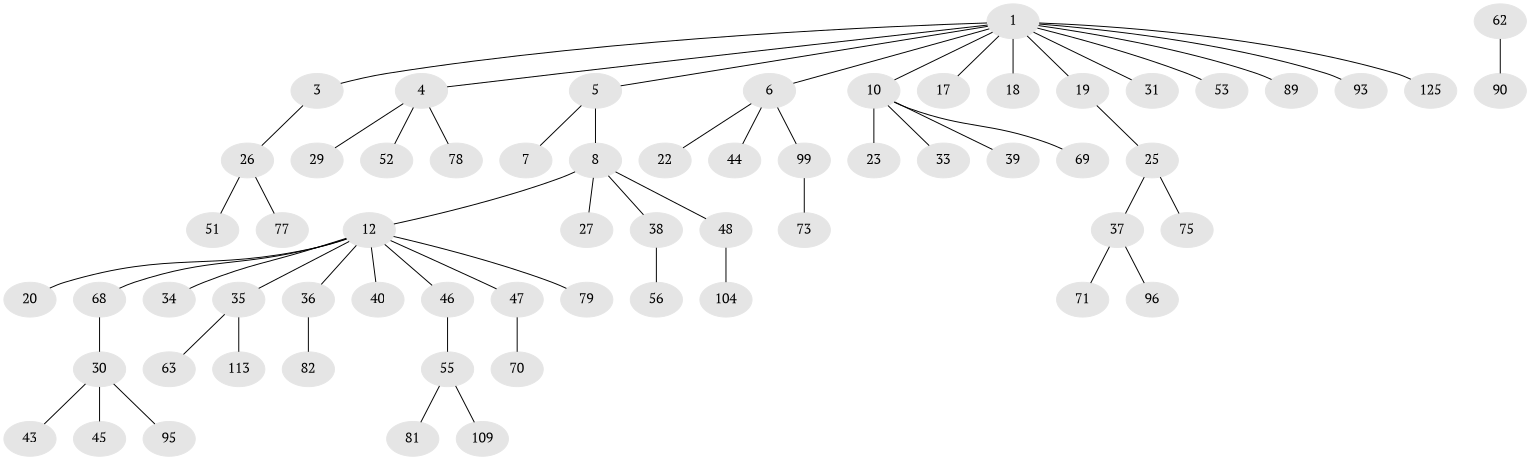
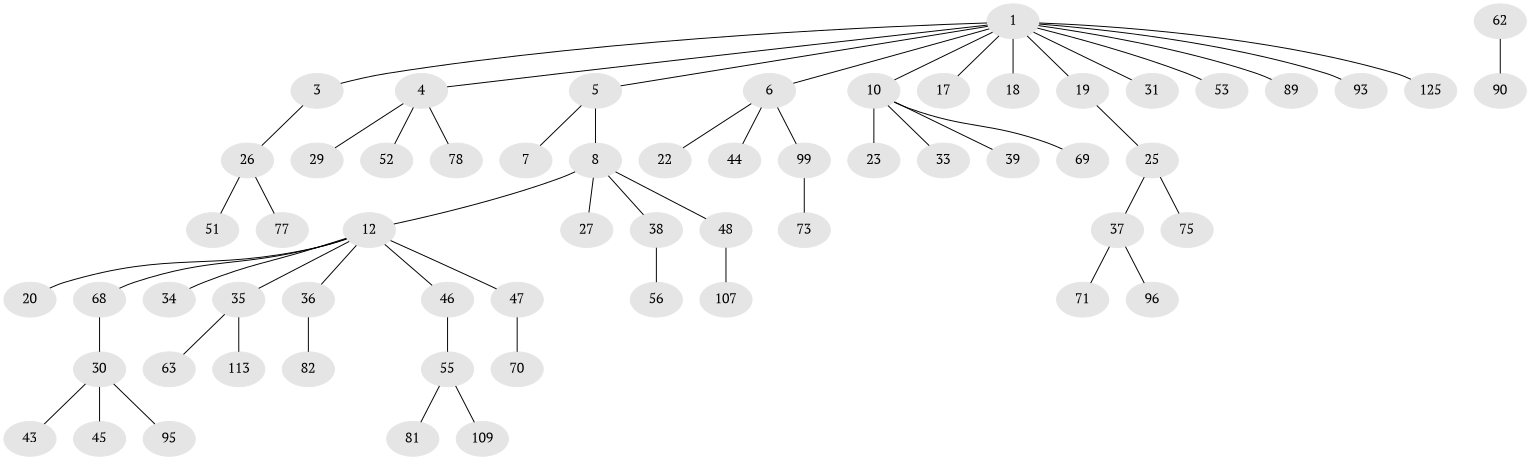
  graph {
    fontname="PT Serif"
    node [color=gray90 fontname="PT Serif" style=filled]
    edge [fontname="PT Serif"]
    1 [super="+2"]
    3 [super="+14"]
    4 [super="+15+94"]
    5
    6
    10 [super="+16+49"]
    17
    18 [super="+32"]
    19 [super="+115+105"]
    31
    53
    89
    93 [super="+102"]
    125
    26
    29 [super="+61"]
    52
    78
    7
    8 [super="+9+20+11+72"]
    22 [super="+92"]
    44 [super="+110+108"]
    99
    23
    33
    39
    69
    25 [super="+42"]
    51
    77 [super="+84"]
    12 [super="+13+106"]
    27 [super="+76"]
    38
    48
    73
    n36 [label=20 super="+50+107+97"]
    n37 [label=68]
    34
    35
    36
-   40 [super="+88+41"]
    46 [super="+68"]
    47
-   79 [super="+95"]
    56
-   104
+   104 [label=107]
    30
    63 [super="+74"]
    113
    82
    55
    70
    37
    75
    71 [super="+120"]
    96
    43
    45
    n59 [label=95 super="+123+67"]
    62 [super="+66+87"]
    90 [super="+127"]
    81
    109
    1 -- 3
    1 -- 4
    1 -- 5
    1 -- 6
    1 -- 10
    1 -- 17
    1 -- 18
    1 -- 19
    1 -- 31
    1 -- 53
    1 -- 89
    1 -- 93
    1 -- 125
    3 -- 26
    4 -- 29
    4 -- 52
    4 -- 78
    5 -- 7
    5 -- 8
    6 -- 22
    6 -- 44
    6 -- 99
    10 -- 23
    10 -- 33
    10 -- 39
    10 -- 69
    19 -- 25
    26 -- 51
    26 -- 77
    8 -- 12
    8 -- 27
    8 -- 38
    8 -- 48
    99 -- 73
    25 -- 37
    25 -- 75
    12 -- n36
    12 -- n37
    12 -- 34
    12 -- 35
    12 -- 36
-   12 -- 40
    12 -- 46
    12 -- 47
-   12 -- 79
    38 -- 56
    48 -- 104
    n37 -- 30
    35 -- 63
    35 -- 113
    36 -- 82
    46 -- 55
    47 -- 70
    30 -- 43
    30 -- 45
    30 -- n59
    55 -- 81
    55 -- 109
    37 -- 71
    37 -- 96
    62 -- 90
  }
